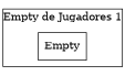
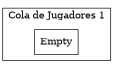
  digraph {
    rankdir=LR
    n1 [label=" {{  Empty  }}  " shape=record]
    subgraph cluster_1 {
-     label="Empty de Jugadores 1"
+     label="Cola de Jugadores 1"
      n1
    }
  }
